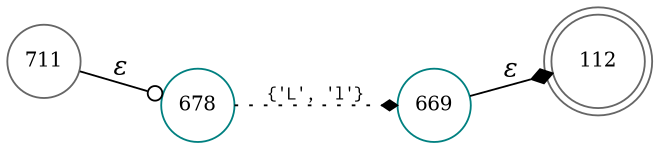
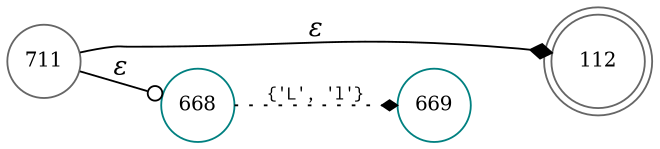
  digraph {
    rankdir=LR
    node [color=gray40 fixedsize=true fontsize=11 shape=circle peripheries=1]
    edge [arrowhead=diamond fontname="Times-Italic" style=solid]
    n1 [label=112 shape=doublecircle width=.6 peripheries=""]
-   n2 [color=teal label=678 width=.55]
+   n2 [color=teal label=668 width=.55]
    n3 [color=teal label=669 width=.55]
    n4 [label=711 width=.55]
    n2 -> n3 [arrowsize=.7 fontname=Courier fontsize=11 label="{'L', 'l'}" style=dotted]
-   n3 -> n1 [label="&epsilon;"]
+   n4 -> n1 [label="&epsilon;"]
    n4 -> n2 [arrowhead=odot label="&epsilon;"]
  }
